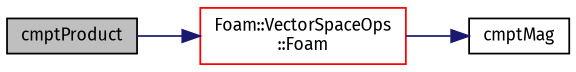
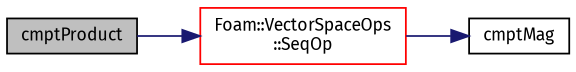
  digraph {
    fontname="Fira Sans"
    rankdir=LR
    node [color=black fontname="Fira Sans" fontsize=10 shape=record]
    edge [color=midnightblue fontname="Fira Sans" fontsize=10 labelfontname=Helvetica labelfontsize=10 style=solid]
    n1 [fillcolor=grey75 fontcolor=black height=0.2 label=cmptProduct style=filled width=0.4]
-   n2 [color=red height=0.2 label="Foam::VectorSpaceOps\l::Foam" width=0.4]
+   n2 [color=red height=0.2 label="Foam::VectorSpaceOps\l::SeqOp" width=0.4]
    n3 [height=0.2 label=cmptMag width=0.4]
    n1 -> n2
    n2 -> n3
  }
